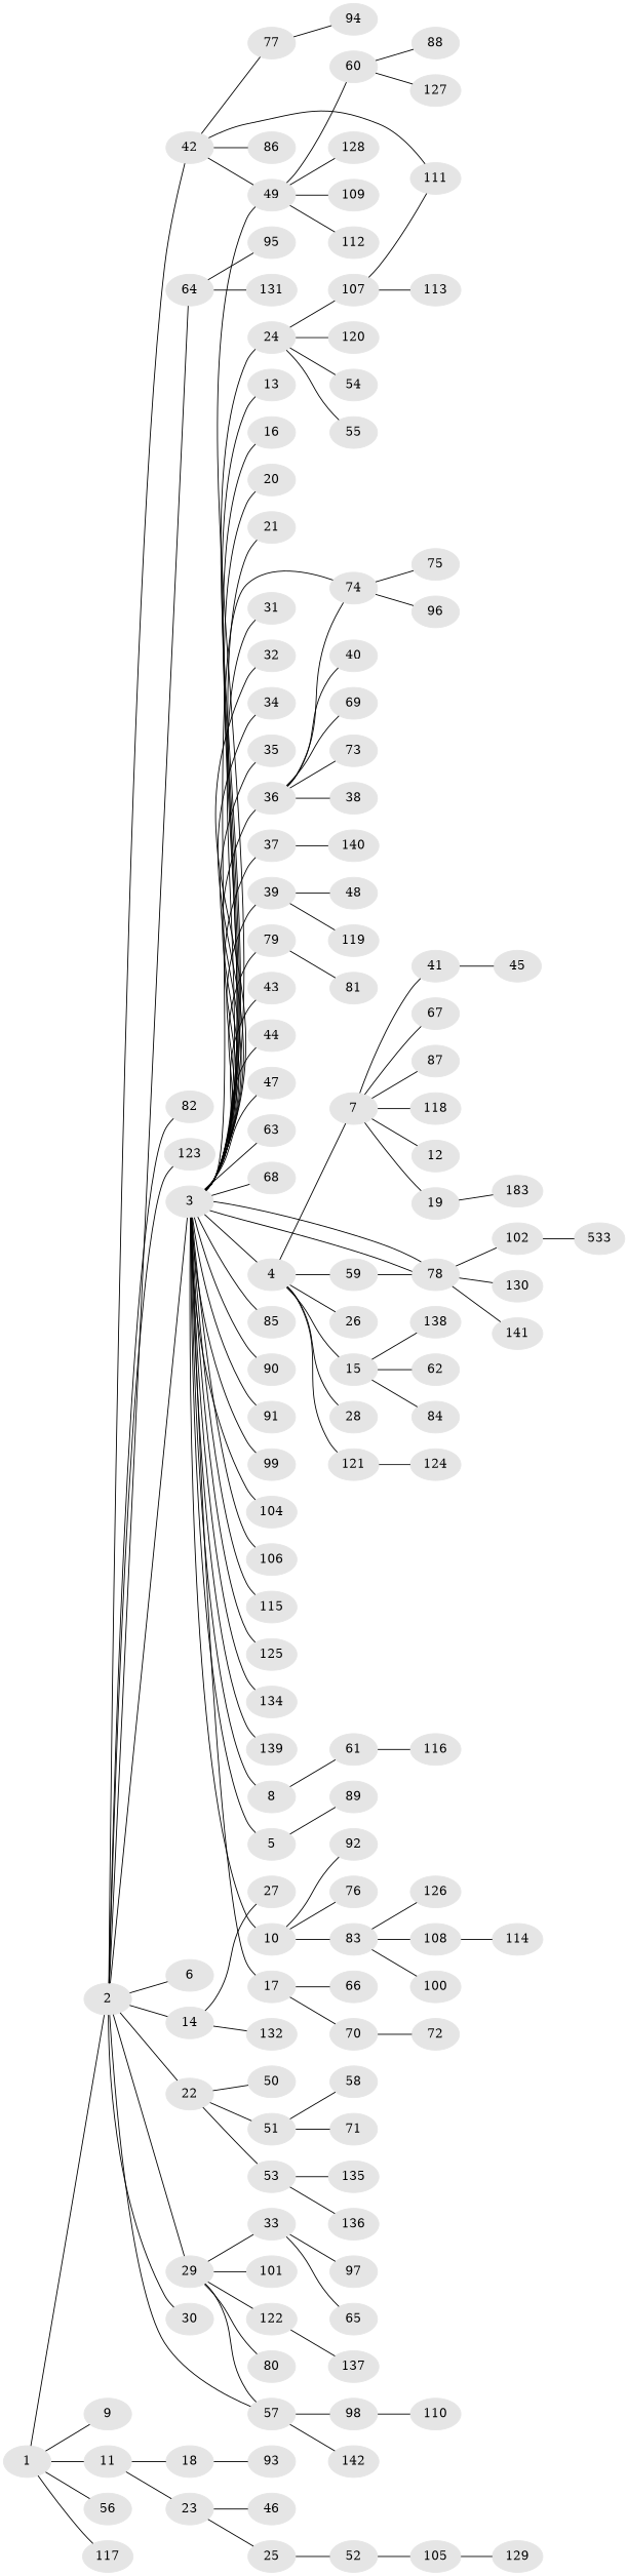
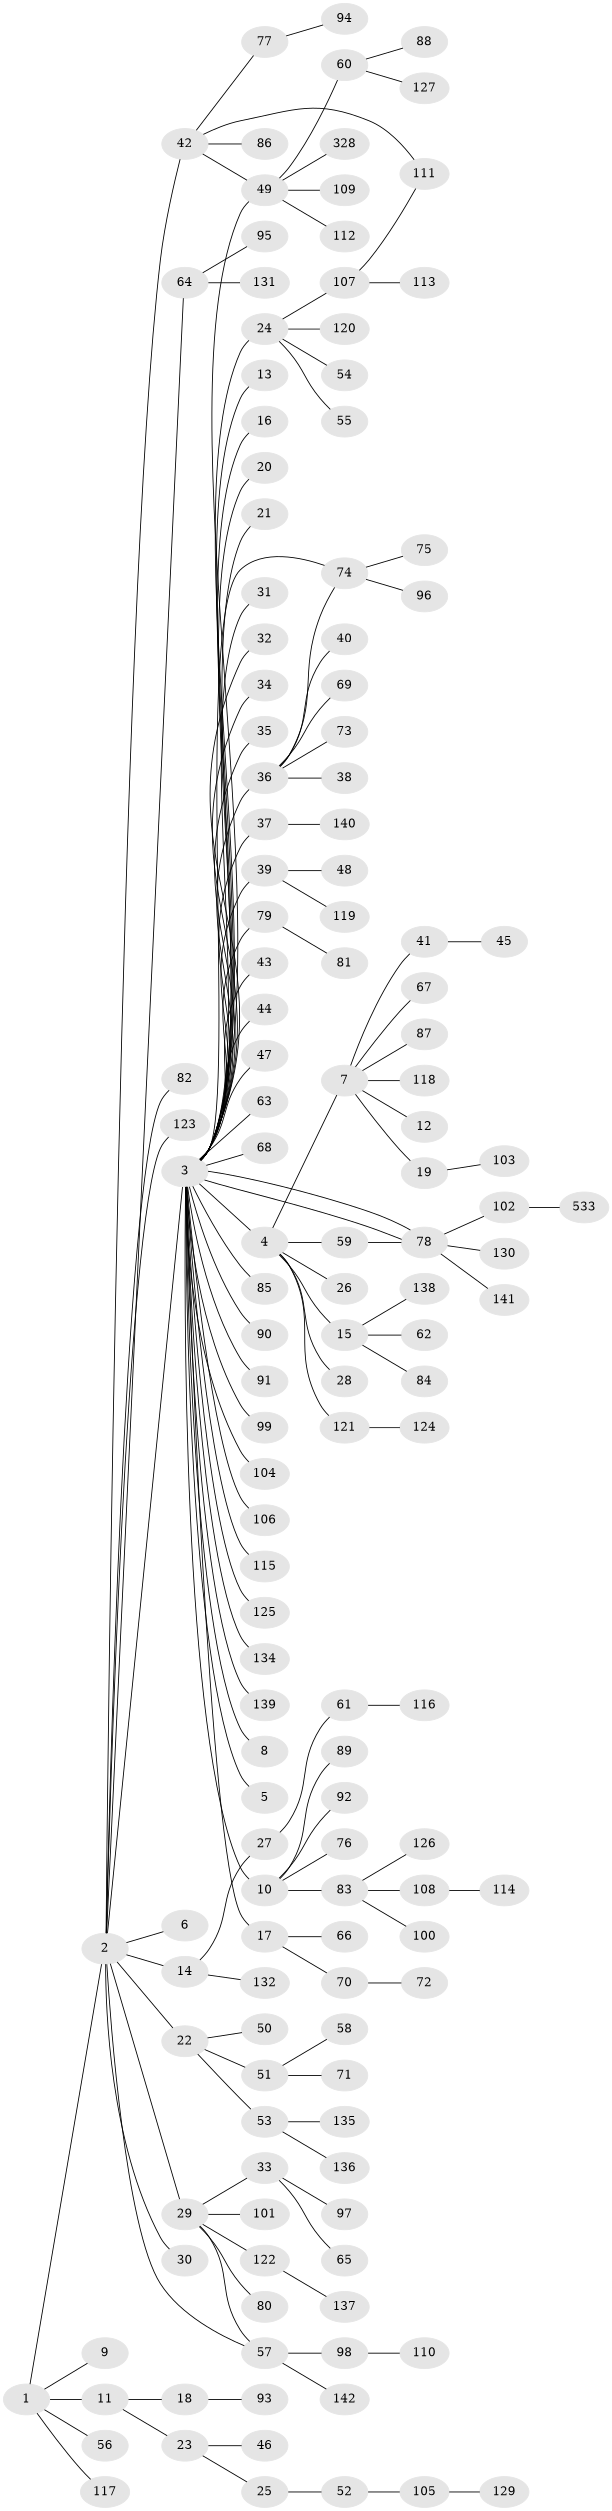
  graph {
    rankdir=LR
    node [color=gray90 style=filled]
    1
    2
    9
    11
    56
    117
    3
    6
    14
    22
    29
    30
    42
    57
    64
    82
    123
    18
    23
    4
    5
    8
    10
    13
    16
    17
    20
    21
    24
    31
    32
    34
    35
    36
    37
    39
    43
    44
    47
    49
    63
    68
    74
    78
    79
    85
    90
    91
    99
    104
    106
    115
    125
    134
    139
    27
    132
    50
    51
    53
    33
    80
    101
    122
    77
    86
    111
    98
    142
    95
    131
    7
    15
    26
    28
    59
    121
    89
    76
    83
    92
    66
    70
    54
    55
    107
    120
    38
    40
    69
    73
    140
    48
    119
    60
    109
    112
-   128
+   128 [label=328]
    75
    96
    102
    130
    141
    81
    12
    19
    41
    67
    87
    118
    62
    84
    138
    124
-   103 [label=183]
+   103
    45
    100
    108
    126
    93
    25
    46
    61
    72
    58
    71
    135
    136
    52
    113
    105
    116
    65
    97
    137
    94
    88
    127
    129
    110
    n141 [label=533]
    114
    1 -- 2
    1 -- 9
    1 -- 11
    1 -- 56
    1 -- 117
    2 -- 3
    2 -- 6
    2 -- 14
    2 -- 22
    2 -- 29
    2 -- 30
    2 -- 42
    2 -- 57
    2 -- 64
    2 -- 82
    2 -- 123
    11 -- 18
    11 -- 23
    3 -- 4
    3 -- 5
    3 -- 8
    3 -- 10
    3 -- 13
    3 -- 16
    3 -- 17
    3 -- 20
    3 -- 21
    3 -- 24
    3 -- 31
    3 -- 32
    3 -- 34
    3 -- 35
    3 -- 36
    3 -- 37
    3 -- 39
    3 -- 43
    3 -- 44
    3 -- 47
    3 -- 49
    3 -- 63
    3 -- 68
    3 -- 74
    3 -- 78
    3 -- 78
    3 -- 79
    3 -- 85
    3 -- 90
    3 -- 91
    3 -- 99
    3 -- 104
    3 -- 106
    3 -- 115
    3 -- 125
    3 -- 134
    3 -- 139
    14 -- 27
    14 -- 132
    22 -- 50
    22 -- 51
    22 -- 53
    29 -- 57
    29 -- 33
    29 -- 80
    29 -- 101
    29 -- 122
    42 -- 49
    42 -- 77
    42 -- 86
    42 -- 111
    57 -- 98
    57 -- 142
    64 -- 95
    64 -- 131
    18 -- 93
    23 -- 25
    23 -- 46
    4 -- 7
    4 -- 15
    4 -- 26
    4 -- 28
    4 -- 59
    4 -- 121
-   5 -- 89
+   10 -- 89
    10 -- 76
    10 -- 83
    10 -- 92
    17 -- 66
    17 -- 70
    24 -- 54
    24 -- 55
    24 -- 107
    24 -- 120
    36 -- 74
    36 -- 38
    36 -- 40
    36 -- 69
    36 -- 73
    37 -- 140
    39 -- 48
    39 -- 119
    49 -- 60
    49 -- 109
    49 -- 112
    49 -- 128
    74 -- 75
    74 -- 96
    78 -- 102
    78 -- 130
    78 -- 141
    79 -- 81
-   8 -- 61
+   27 -- 61
    51 -- 58
    51 -- 71
    53 -- 135
    53 -- 136
    33 -- 65
    33 -- 97
    122 -- 137
    77 -- 94
    98 -- 110
    7 -- 12
    7 -- 19
    7 -- 41
    7 -- 67
    7 -- 87
    7 -- 118
    15 -- 62
    15 -- 84
    15 -- 138
    59 -- 78
    121 -- 124
    83 -- 100
    83 -- 108
    83 -- 126
    70 -- 72
    107 -- 111
    107 -- 113
    60 -- 88
    60 -- 127
    102 -- n141
    19 -- 103
    41 -- 45
    108 -- 114
    25 -- 52
    61 -- 116
    52 -- 105
    105 -- 129
  }
